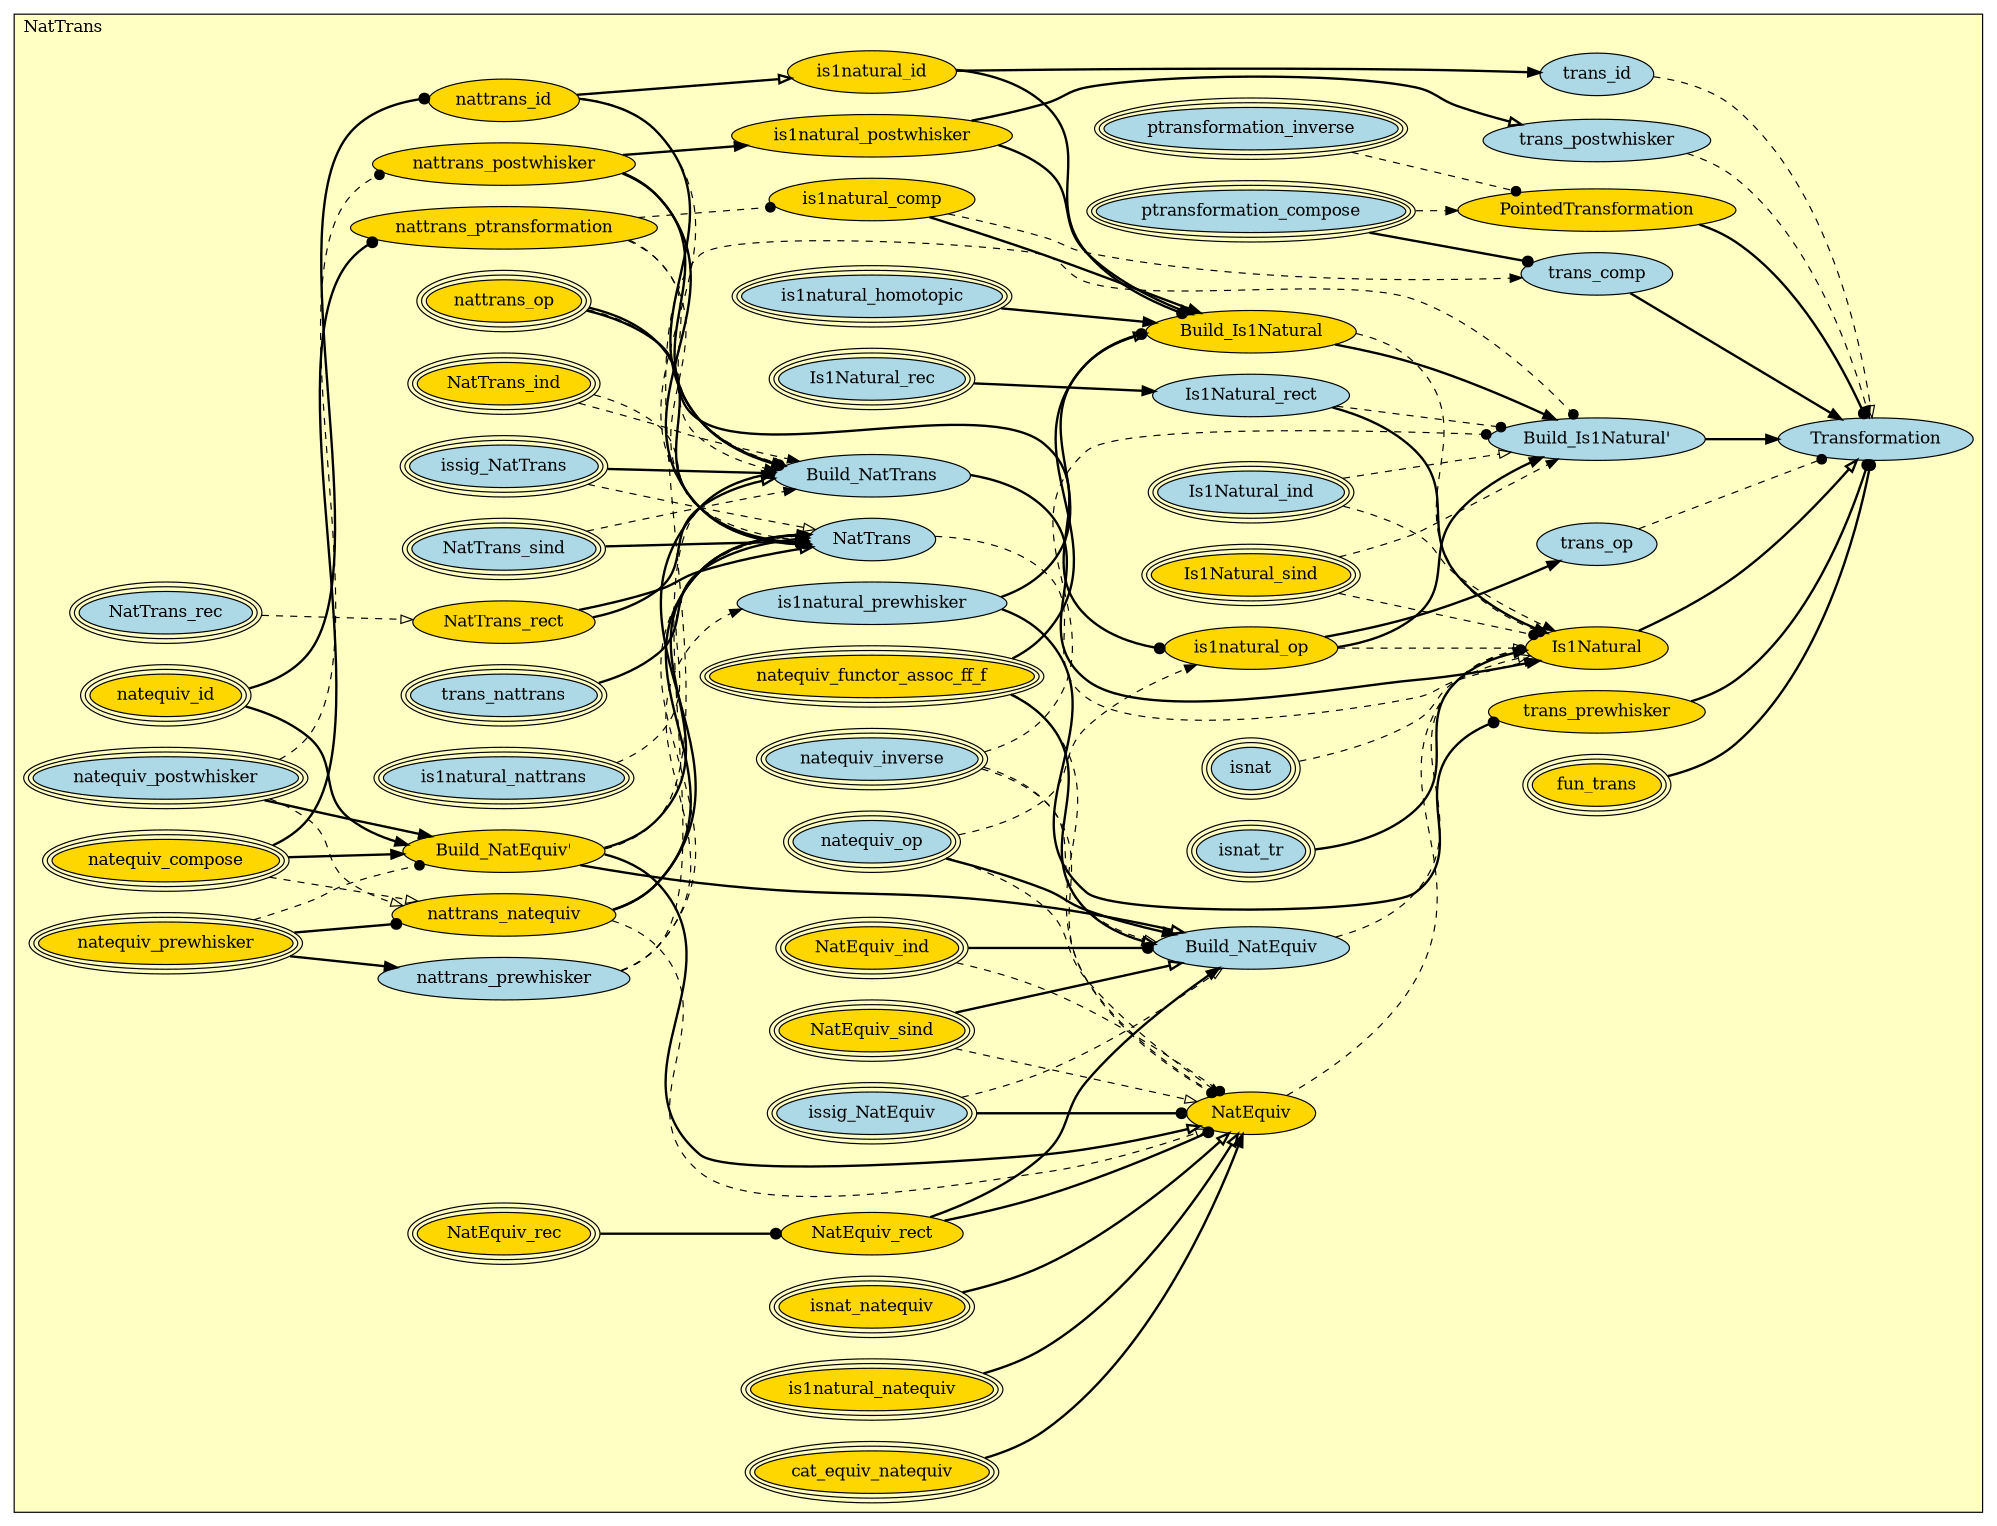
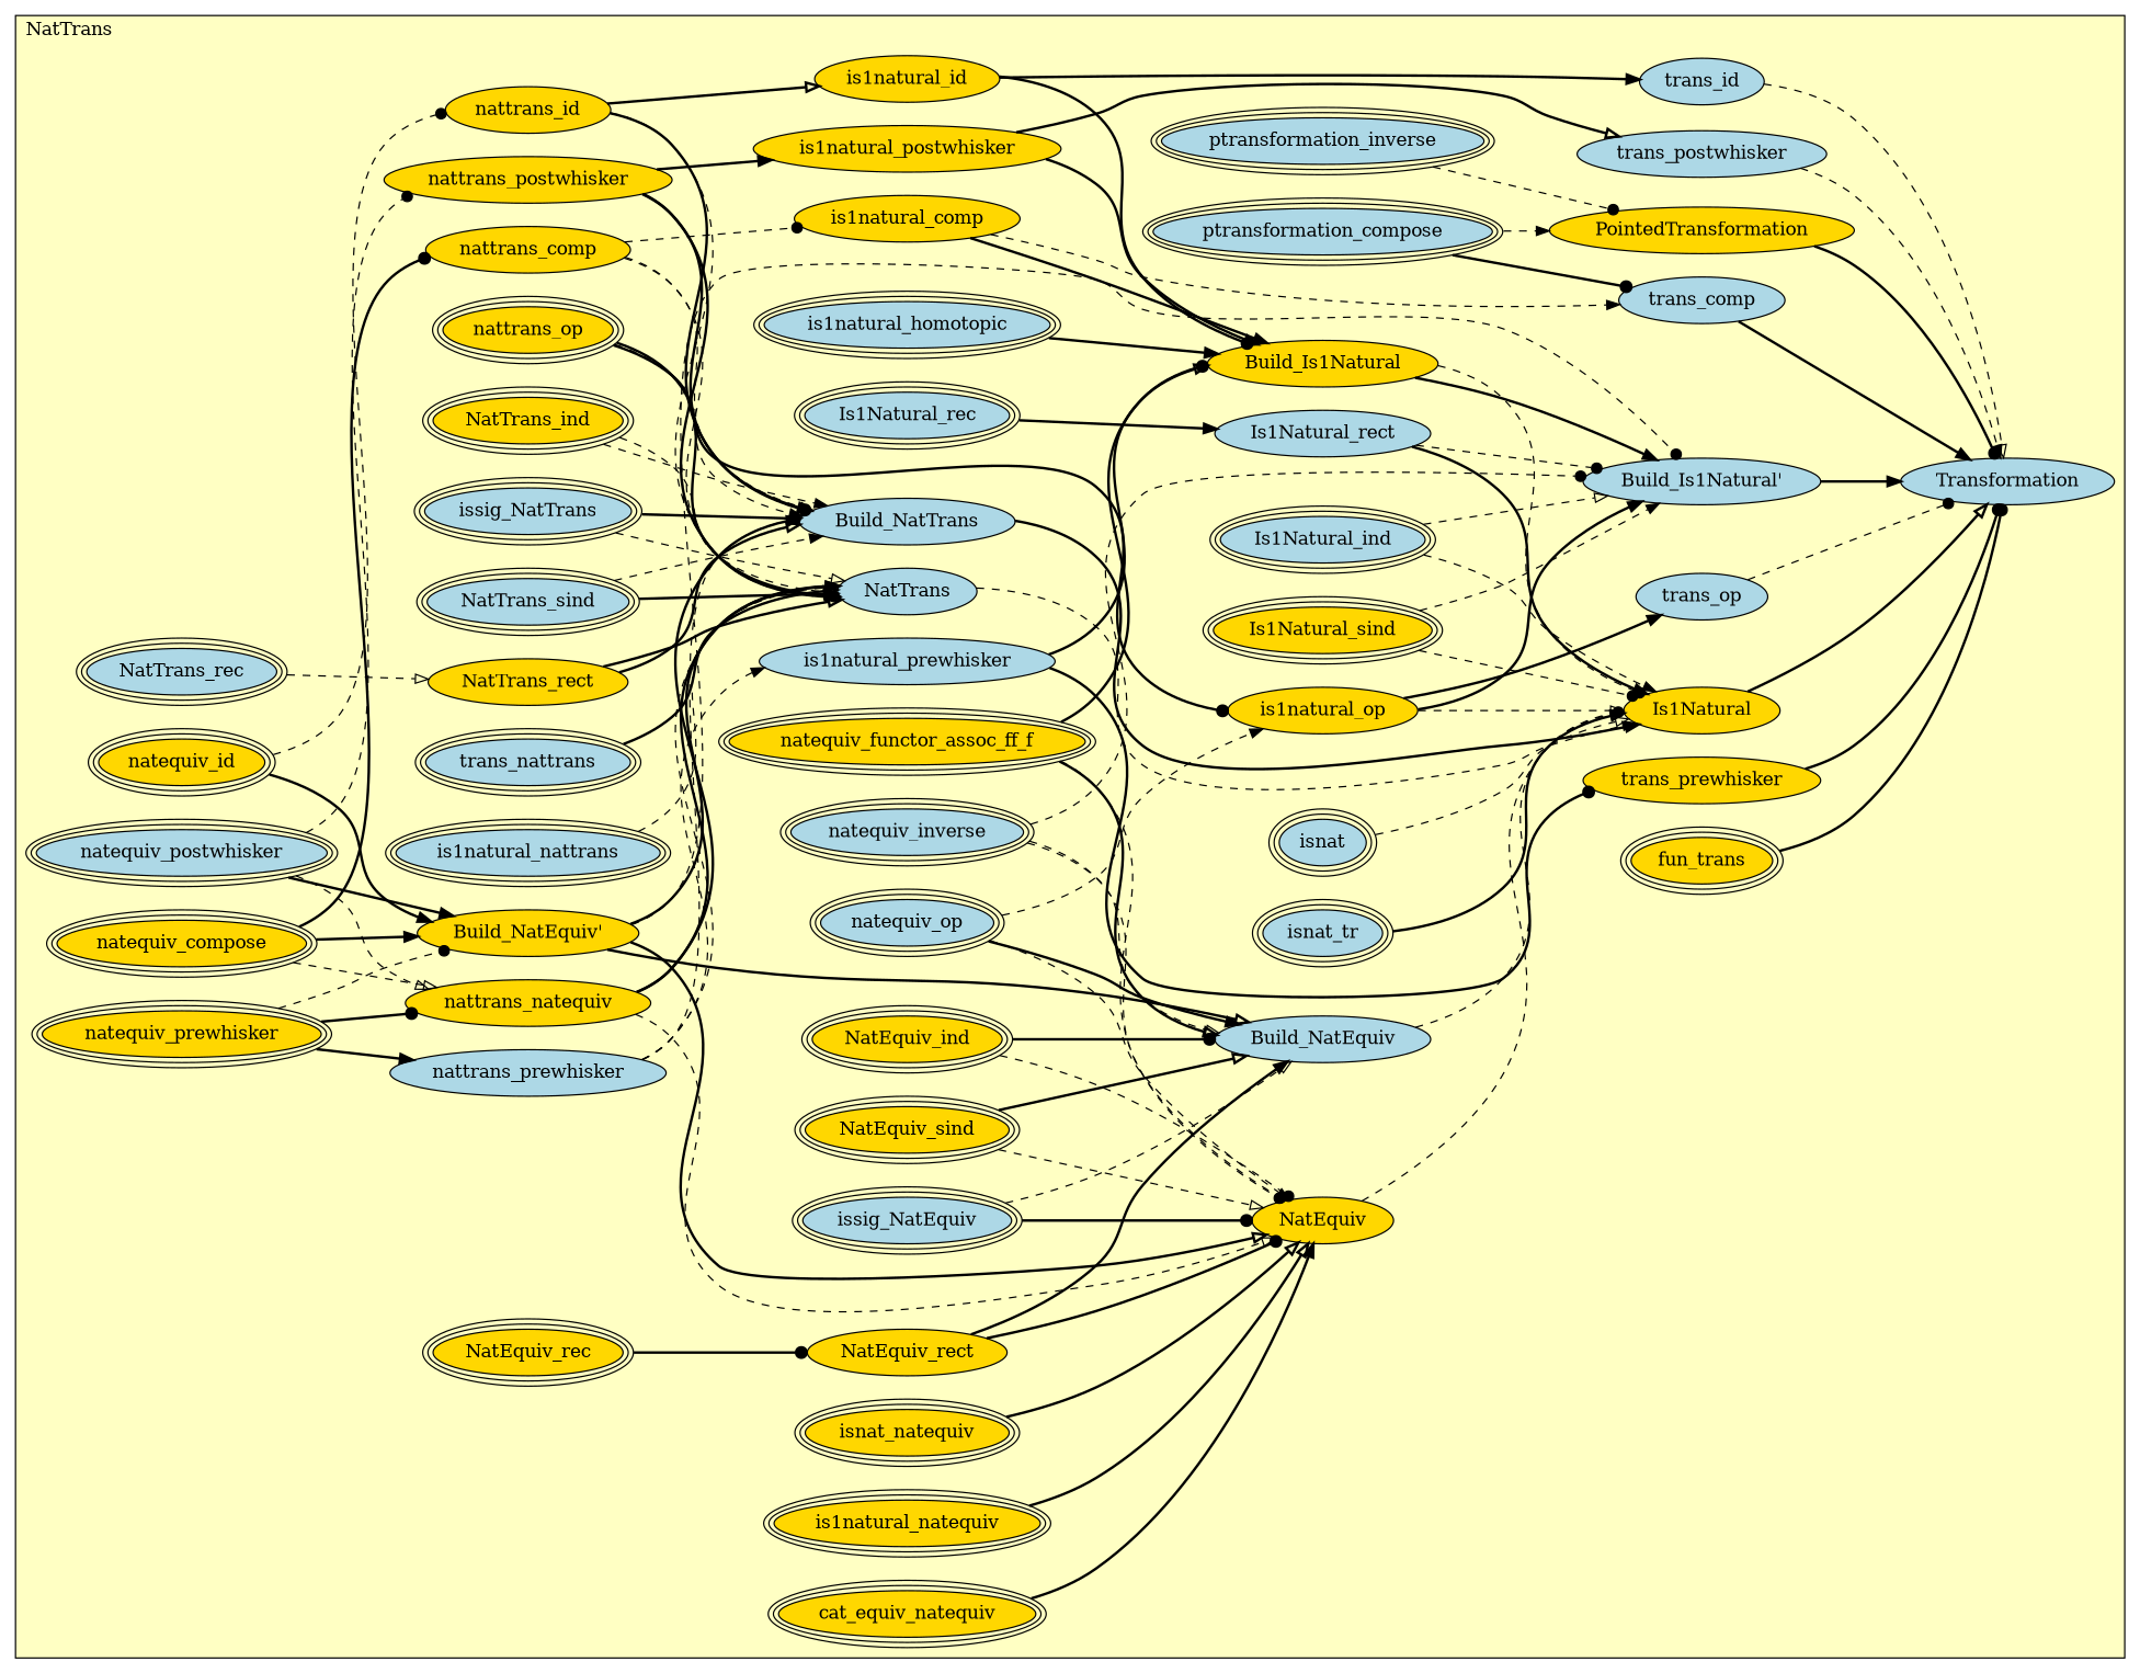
  digraph {
    rankdir=LR
    node [fillcolor=gold peripheries=3 style=filled]
    edge [arrowhead=normal style=bold]
    n1 [fillcolor=lightblue label=ptransformation_compose]
    n2 [fillcolor=lightblue label=ptransformation_inverse]
    n3 [label=PointedTransformation peripheries=""]
    n4 [label=natequiv_functor_assoc_ff_f]
    n5 [fillcolor=lightblue label=natequiv_inverse]
    n6 [fillcolor=lightblue label=natequiv_op]
    n7 [fillcolor=lightblue label=natequiv_postwhisker]
    n8 [label=natequiv_prewhisker]
    n9 [label=natequiv_compose]
    n10 [label=natequiv_id]
    n11 [label="Build_NatEquiv'" peripheries=""]
    n12 [label=isnat_natequiv]
    n13 [label=nattrans_natequiv peripheries=""]
    n14 [fillcolor=lightblue label=issig_NatEquiv]
    n15 [label=is1natural_natequiv]
    n16 [label=cat_equiv_natequiv]
    n17 [label=NatEquiv_sind]
    n18 [label=NatEquiv_rec]
    n19 [label=NatEquiv_ind]
    n20 [label=NatEquiv_rect peripheries=""]
    n21 [fillcolor=lightblue label=Build_NatEquiv peripheries=""]
    n22 [label=NatEquiv peripheries=""]
    n23 [label=nattrans_op]
    n24 [label=nattrans_postwhisker peripheries=""]
    n25 [fillcolor=lightblue label=nattrans_prewhisker peripheries=""]
-   n26 [label=nattrans_ptransformation peripheries=""]
+   n26 [label=nattrans_comp peripheries=""]
    n27 [label=nattrans_id peripheries=""]
    n28 [fillcolor=lightblue label=issig_NatTrans]
    n29 [fillcolor=lightblue label=is1natural_nattrans]
    n30 [fillcolor=lightblue label=trans_nattrans]
    n31 [fillcolor=lightblue label=NatTrans_sind]
    n32 [fillcolor=lightblue label=NatTrans_rec]
    n33 [label=NatTrans_ind]
    n34 [label=NatTrans_rect peripheries=""]
    n35 [fillcolor=lightblue label=Build_NatTrans peripheries=""]
    n36 [fillcolor=lightblue label=NatTrans peripheries=""]
    n37 [label=is1natural_op peripheries=""]
    n38 [fillcolor=lightblue label=is1natural_homotopic]
    n39 [label=is1natural_postwhisker peripheries=""]
    n40 [fillcolor=lightblue label=is1natural_prewhisker peripheries=""]
    n41 [label=is1natural_comp peripheries=""]
    n42 [label=is1natural_id peripheries=""]
    n43 [label=Build_Is1Natural peripheries=""]
    n44 [fillcolor=lightblue label=isnat_tr]
    n45 [fillcolor=lightblue label=isnat]
    n46 [label=Is1Natural_sind]
    n47 [fillcolor=lightblue label=Is1Natural_rec]
    n48 [fillcolor=lightblue label=Is1Natural_ind]
    n49 [fillcolor=lightblue label=Is1Natural_rect peripheries=""]
    n50 [fillcolor=lightblue label="Build_Is1Natural'" peripheries=""]
    n51 [label=Is1Natural peripheries=""]
    n52 [fillcolor=lightblue label=trans_op peripheries=""]
    n53 [fillcolor=lightblue label=trans_postwhisker peripheries=""]
    n54 [label=trans_prewhisker peripheries=""]
    n55 [fillcolor=lightblue label=trans_comp peripheries=""]
    n56 [fillcolor=lightblue label=trans_id peripheries=""]
    n57 [label=fun_trans]
    n58 [fillcolor=lightblue label=Transformation peripheries=""]
    subgraph cluster_1 {
      fillcolor="#FFFFC3"
      label=NatTrans
      labeljust=l
      style=filled
      n1
      n2
      n3
      n4
      n5
      n6
      n7
      n8
      n9
      n10
      n11
      n12
      n13
      n14
      n15
      n16
      n17
      n18
      n19
      n20
      n21
      n22
      n23
      n24
      n25
      n26
      n27
      n28
      n29
      n30
      n31
      n32
      n33
      n34
      n35
      n36
      n37
      n38
      n39
      n40
      n41
      n42
      n43
      n44
      n45
      n46
      n47
      n48
      n49
      n50
      n51
      n52
      n53
      n54
      n55
      n56
      n57
      n58
    }
    n1 -> n3 [style=dashed]
    n1 -> n55 [arrowhead=dot]
    n2 -> n3 [arrowhead=dot style=dashed]
    n3 -> n58 [arrowhead=dot]
    n4 -> n21 [arrowhead=onormal]
    n4 -> n22 [arrowhead=dot style=dashed]
    n4 -> n43 [arrowhead=dot]
    n5 -> n21 [arrowhead=onormal style=dashed]
    n5 -> n22 [arrowhead=dot style=dashed]
    n5 -> n50 [arrowhead=dot style=dashed]
    n6 -> n21
    n6 -> n22 [style=dashed]
    n6 -> n37 [style=dashed]
    n7 -> n11
    n7 -> n13 [arrowhead=onormal style=dashed]
    n7 -> n24 [arrowhead=dot style=dashed]
    n8 -> n11 [arrowhead=dot style=dashed]
    n8 -> n13 [arrowhead=dot]
    n8 -> n25
    n9 -> n11
    n9 -> n13 [arrowhead=onormal style=dashed]
    n9 -> n26 [arrowhead=dot]
    n10 -> n11
-   n10 -> n27 [arrowhead=dot]
+   n10 -> n27 [arrowhead=dot style=dashed]
    n11 -> n21 [arrowhead=onormal]
    n11 -> n22 [arrowhead=onormal]
    n11 -> n36
    n11 -> n50 [arrowhead=dot style=dashed]
    n12 -> n22 [arrowhead=onormal]
    n13 -> n22 [arrowhead=onormal style=dashed]
    n13 -> n35
    n13 -> n36
    n14 -> n21 [arrowhead=onormal style=dashed]
    n14 -> n22 [arrowhead=dot]
    n15 -> n22 [arrowhead=onormal]
    n16 -> n22
    n17 -> n21 [arrowhead=onormal]
    n17 -> n22 [arrowhead=onormal style=dashed]
    n18 -> n20 [arrowhead=dot]
    n19 -> n21 [arrowhead=dot]
    n19 -> n22 [arrowhead=dot style=dashed]
    n20 -> n21
    n20 -> n22 [arrowhead=dot]
    n21 -> n51 [style=dashed]
    n22 -> n51 [arrowhead=dot style=dashed]
    n23 -> n35 [style=dashed]
    n23 -> n36 [arrowhead=onormal]
    n23 -> n37 [arrowhead=dot]
    n24 -> n35
    n24 -> n36 [arrowhead=onormal]
    n24 -> n39
    n25 -> n35 [arrowhead=onormal style=dashed]
    n25 -> n36 [arrowhead=onormal style=dashed]
    n25 -> n40 [style=dashed]
    n26 -> n35 [arrowhead=onormal style=dashed]
    n26 -> n36 [arrowhead=dot style=dashed]
    n26 -> n41 [arrowhead=dot style=dashed]
    n27 -> n35 [arrowhead=dot]
    n27 -> n36 [style=dashed]
    n27 -> n42 [arrowhead=onormal]
    n28 -> n35 [arrowhead=dot]
    n28 -> n36 [arrowhead=onormal style=dashed]
    n29 -> n36 [style=dashed]
    n30 -> n36 [arrowhead=onormal]
    n31 -> n35 [style=dashed]
    n31 -> n36
    n32 -> n34 [arrowhead=onormal style=dashed]
    n33 -> n35 [style=dashed]
    n33 -> n36 [style=dashed]
    n34 -> n35 [arrowhead=onormal]
    n34 -> n36 [arrowhead=onormal]
    n35 -> n51
    n36 -> n51 [style=dashed]
    n37 -> n50
    n37 -> n51 [arrowhead=onormal style=dashed]
    n37 -> n52
    n38 -> n43
    n39 -> n43
    n39 -> n53 [arrowhead=onormal]
    n40 -> n43 [arrowhead=onormal]
    n40 -> n54 [arrowhead=dot]
    n41 -> n43
    n41 -> n55 [style=dashed]
    n42 -> n43 [arrowhead=dot]
    n42 -> n56
    n43 -> n50
    n43 -> n51 [arrowhead=dot style=dashed]
    n44 -> n51 [arrowhead=onormal]
    n45 -> n51 [arrowhead=onormal style=dashed]
    n46 -> n50 [style=dashed]
    n46 -> n51 [arrowhead=dot style=dashed]
    n47 -> n49
    n48 -> n50 [arrowhead=onormal style=dashed]
    n48 -> n51 [style=dashed]
    n49 -> n50 [arrowhead=dot style=dashed]
    n49 -> n51
    n50 -> n58
    n51 -> n58 [arrowhead=onormal]
    n52 -> n58 [arrowhead=dot style=dashed]
    n53 -> n58 [style=dashed]
    n54 -> n58 [arrowhead=dot]
    n55 -> n58
    n56 -> n58 [arrowhead=onormal style=dashed]
    n57 -> n58 [arrowhead=dot]
  }
